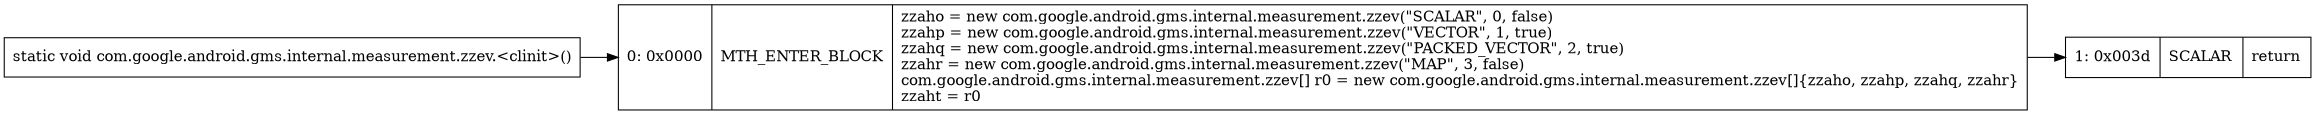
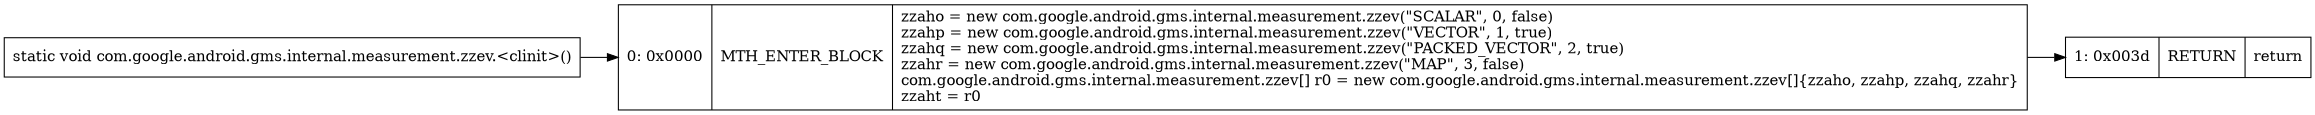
  digraph {
    rankdir=LR
    node [shape=record]
    n1 [label="{0\:\ 0x0000|MTH_ENTER_BLOCK\l|zzaho = new com.google.android.gms.internal.measurement.zzev(\"SCALAR\", 0, false)\lzzahp = new com.google.android.gms.internal.measurement.zzev(\"VECTOR\", 1, true)\lzzahq = new com.google.android.gms.internal.measurement.zzev(\"PACKED_VECTOR\", 2, true)\lzzahr = new com.google.android.gms.internal.measurement.zzev(\"MAP\", 3, false)\lcom.google.android.gms.internal.measurement.zzev[] r0 = new com.google.android.gms.internal.measurement.zzev[]\{zzaho, zzahp, zzahq, zzahr\}\lzzaht = r0\l}"]
-   n2 [label="{1\:\ 0x003d|SCALAR\l|return\l}"]
+   n2 [label="{1\:\ 0x003d|RETURN\l|return\l}"]
    n3 [label="{static void com.google.android.gms.internal.measurement.zzev.\<clinit\>() }"]
    n1 -> n2
    n3 -> n1
  }
